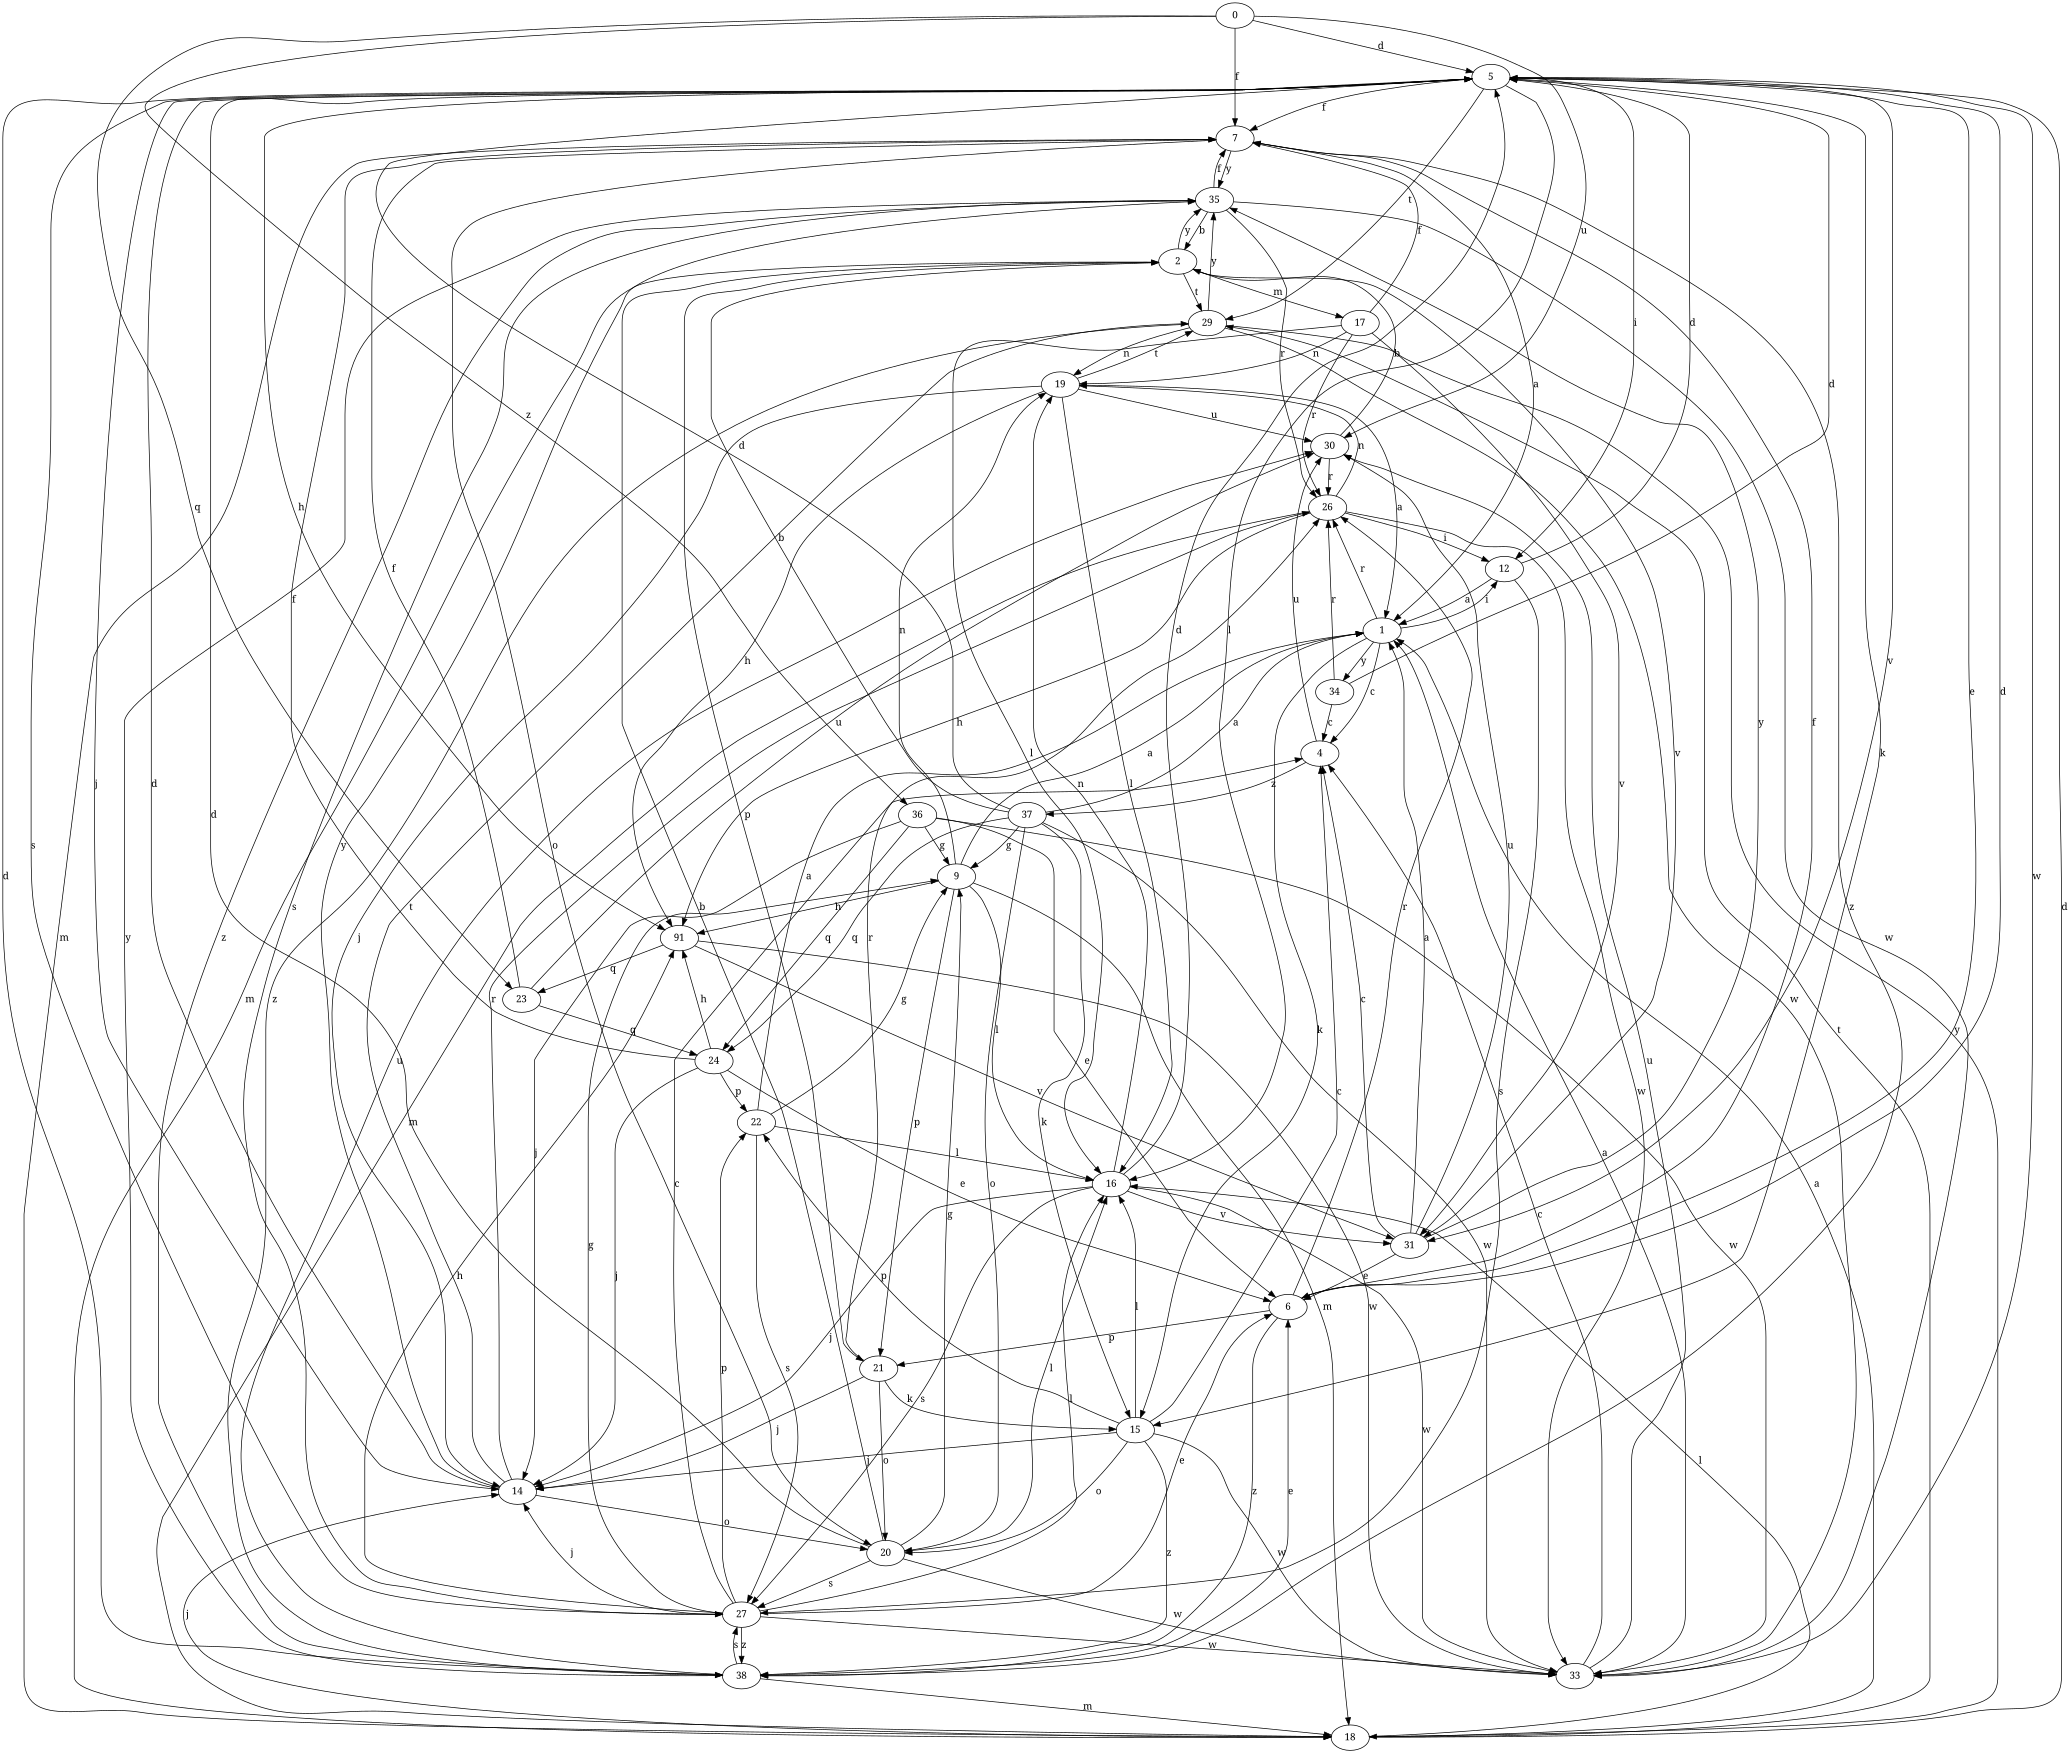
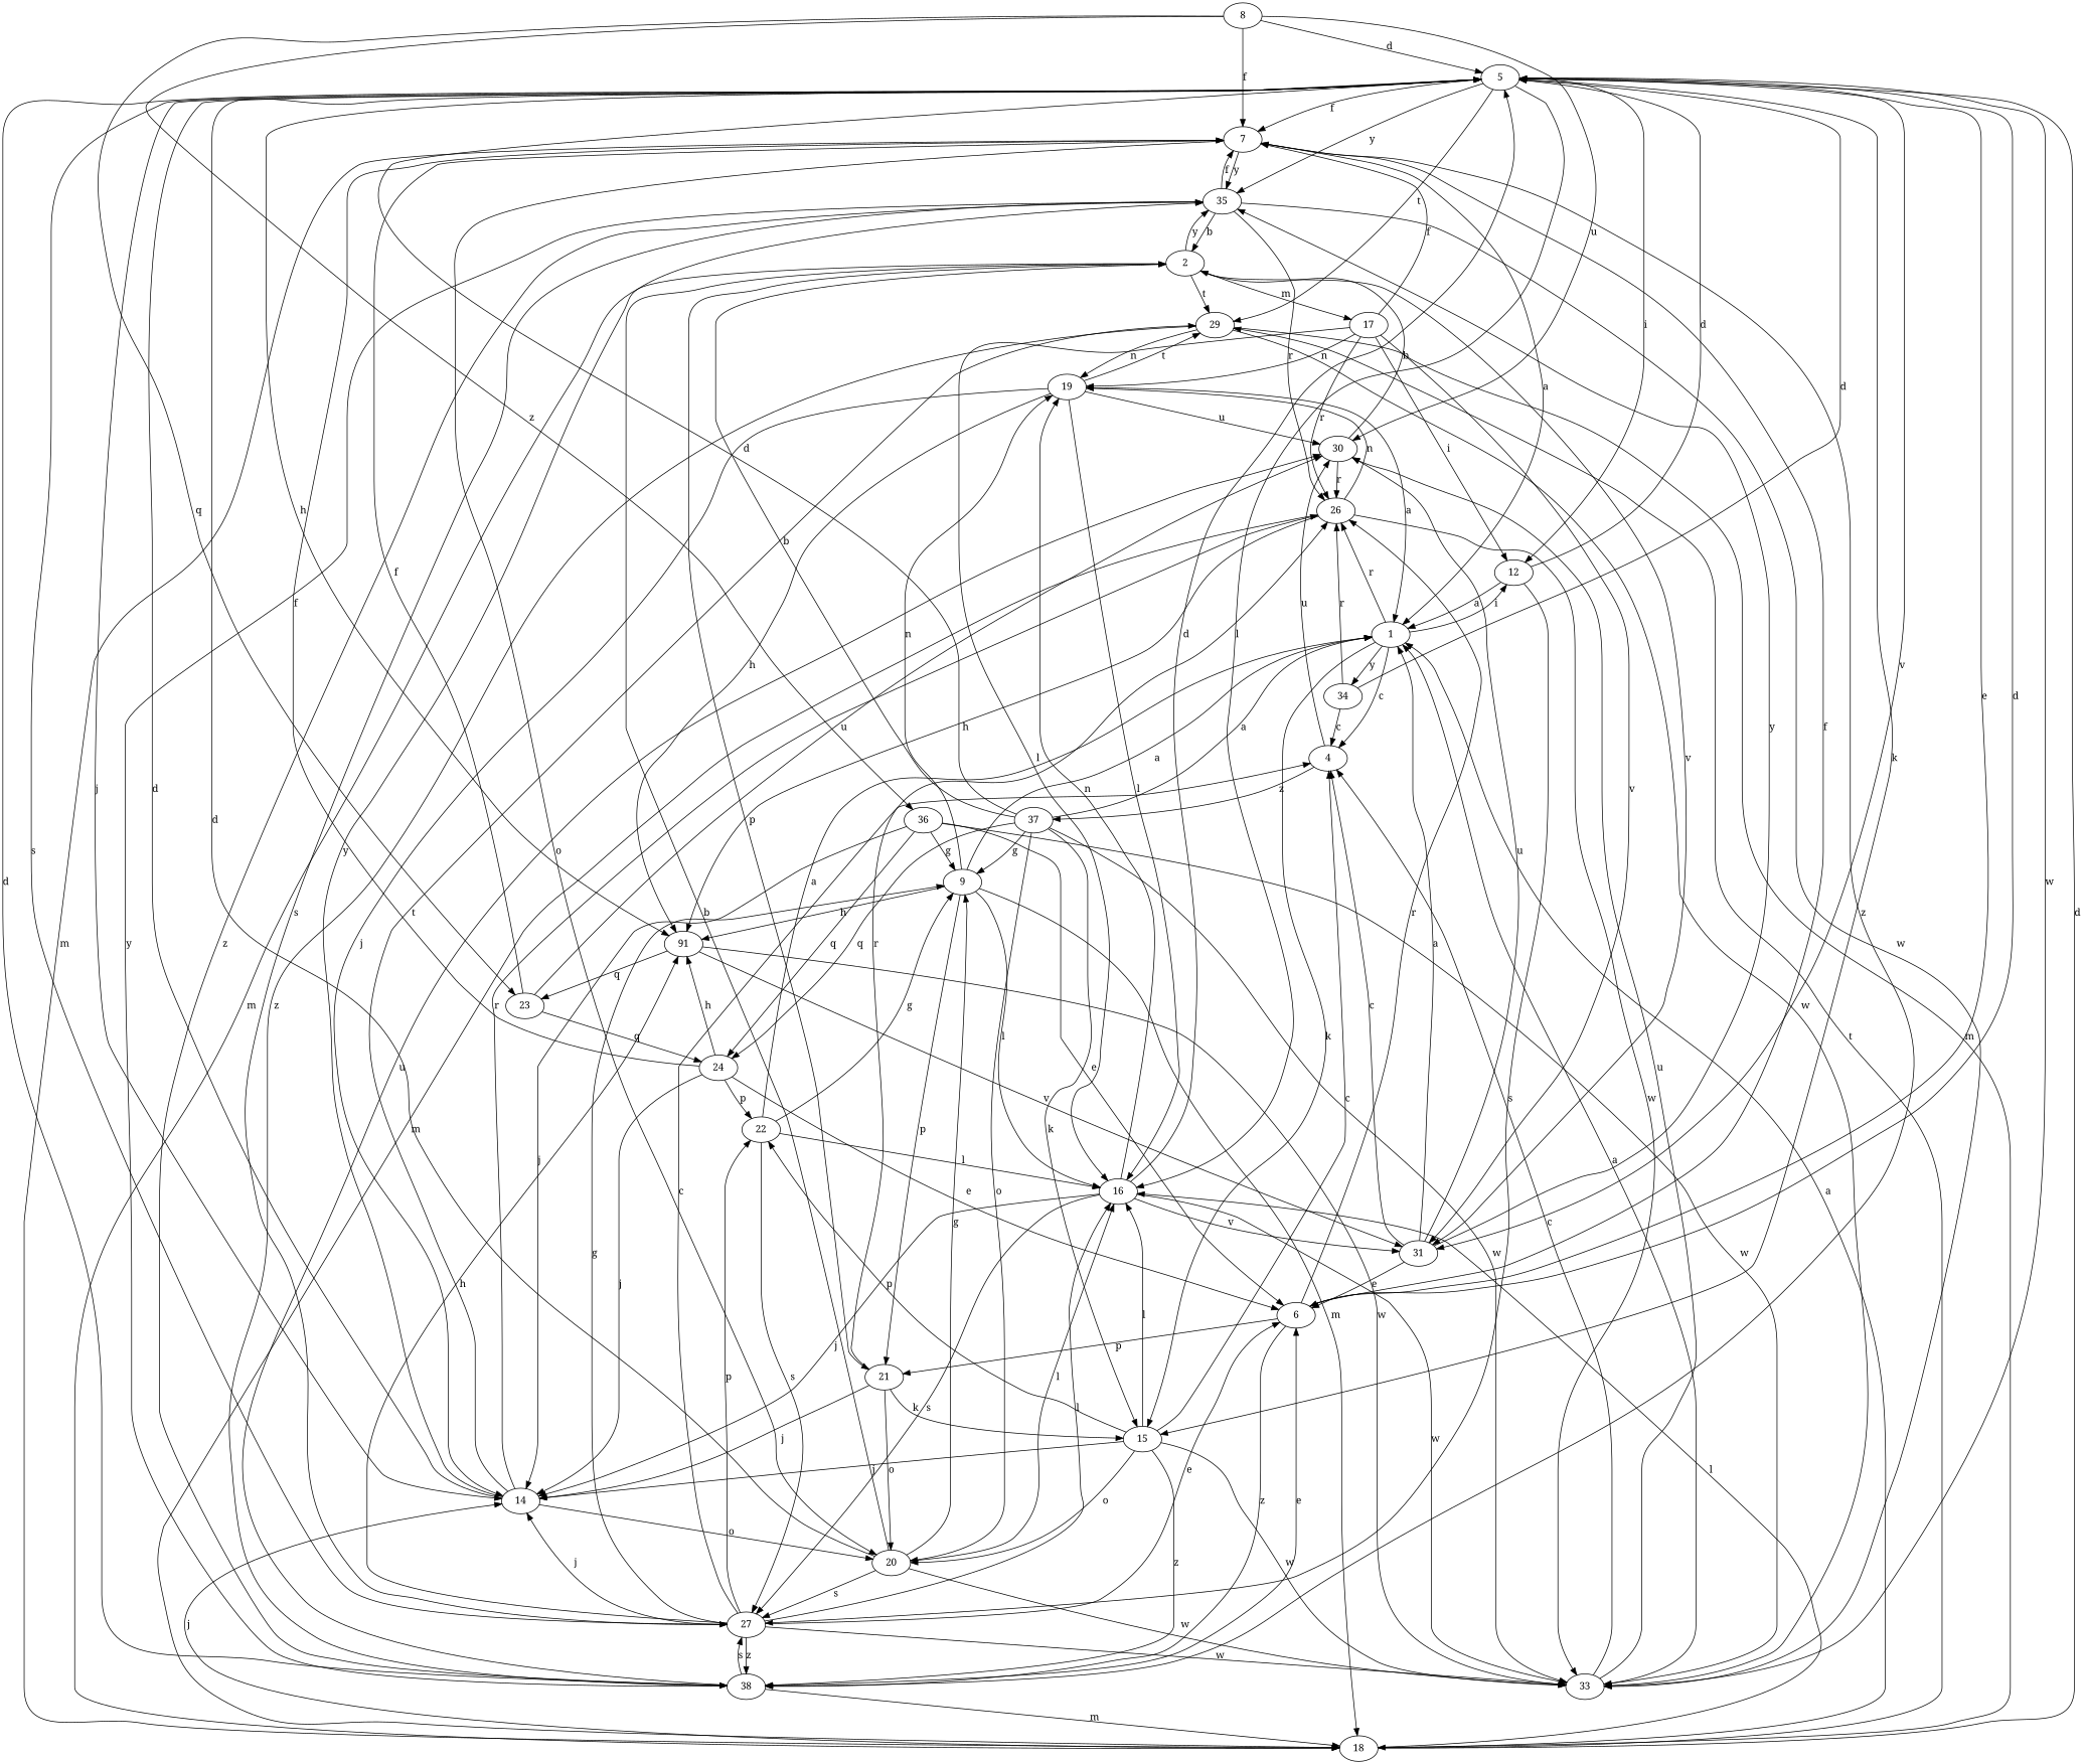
  strict digraph {
    fontname="Noto Serif"
    node [fontname="Noto Serif"]
    edge [fontname="Noto Serif"]
-   0
+   0 [label=8]
    5
    7
    23
    30
    36
    12
    15
    n9 [label=29]
    31
    35
    6
    n13 [label=91]
    14
    16
    27
    33
    1
    18
    38
    20
    24
    26
    2
    9
    4
    34
    37
    22
    19
    17
    21
    0 -> 5 [label=d]
    0 -> 7 [label=f]
    0 -> 23 [label=q]
    0 -> 30 [label=u]
    0 -> 36 [label=z]
    5 -> 7 [label=f]
    5 -> 12 [label=i]
    5 -> 15 [label=k]
    5 -> n9 [label=t]
    5 -> 31 [label=v]
-   n9 -> 35 [label=y]
+   5 -> 35 [label=y]
    5 -> 6 [label=e]
    5 -> n13 [label=h]
    5 -> 14 [label=j]
    5 -> 16 [label=l]
    5 -> 27 [label=s]
    5 -> 33 [label=w]
    7 -> 35 [label=y]
    7 -> 1 [label=a]
    7 -> 18 [label=m]
    7 -> 38 [label=z]
    7 -> 20 [label=o]
    23 -> 7 [label=f]
    23 -> 30 [label=u]
    23 -> 24 [label=q]
    30 -> 26 [label=r]
    30 -> 2 [label=b]
    36 -> 6 [label=e]
    36 -> 14 [label=j]
    36 -> 33 [label=w]
    36 -> 24 [label=q]
    36 -> 9 [label=g]
    12 -> 5 [label=d]
    12 -> 27 [label=s]
    12 -> 1 [label=a]
    15 -> 14 [label=j]
    15 -> 16 [label=l]
    15 -> 33 [label=w]
    15 -> 38 [label=z]
    15 -> 20 [label=o]
    15 -> 4 [label=c]
    15 -> 22 [label=p]
    n9 -> 33 [label=w]
-   n9 -> 18 [label=y]
+   n9 -> 18 [label=m]
    n9 -> 38 [label=z]
    n9 -> 19 [label=n]
    31 -> 30 [label=u]
    31 -> 35 [label=y]
    31 -> 6 [label=e]
    31 -> 1 [label=a]
    31 -> 4 [label=c]
    35 -> 7 [label=f]
    35 -> 27 [label=s]
    35 -> 33 [label=w]
    35 -> 38 [label=z]
    35 -> 26 [label=r]
    35 -> 2 [label=b]
    6 -> 5 [label=d]
    6 -> 7 [label=f]
    6 -> 38 [label=z]
    6 -> 26 [label=r]
    6 -> 21 [label=p]
    n13 -> 23 [label=q]
    n13 -> 31 [label=v]
    n13 -> 33 [label=w]
    14 -> 5 [label=d]
    14 -> n9 [label=t]
    14 -> 35 [label=y]
    14 -> 20 [label=o]
    14 -> 26 [label=r]
    16 -> 5 [label=d]
    16 -> 31 [label=v]
    16 -> 14 [label=j]
    16 -> 27 [label=s]
    16 -> 33 [label=w]
    16 -> 19 [label=n]
    27 -> 6 [label=e]
    27 -> n13 [label=h]
    27 -> 14 [label=j]
    27 -> 16 [label=l]
    27 -> 33 [label=w]
    27 -> 38 [label=z]
    27 -> 9 [label=g]
    27 -> 4 [label=c]
    27 -> 22 [label=p]
    33 -> 30 [label=u]
    33 -> 1 [label=a]
    33 -> 4 [label=c]
    1 -> 12 [label=i]
    1 -> 15 [label=k]
    1 -> 26 [label=r]
    1 -> 4 [label=c]
    1 -> 34 [label=y]
    18 -> 5 [label=d]
    18 -> n9 [label=t]
    18 -> 14 [label=j]
    18 -> 16 [label=l]
    18 -> 1 [label=a]
    38 -> 5 [label=d]
    38 -> 30 [label=u]
    38 -> 35 [label=y]
    38 -> 6 [label=e]
    38 -> 27 [label=s]
    38 -> 18 [label=m]
    20 -> 5 [label=d]
    20 -> 16 [label=l]
    20 -> 27 [label=s]
    20 -> 33 [label=w]
    20 -> 2 [label=b]
    20 -> 9 [label=g]
    24 -> 7 [label=f]
    24 -> 6 [label=e]
    24 -> n13 [label=h]
    24 -> 14 [label=j]
    24 -> 22 [label=p]
-   26 -> 12 [label=i]
+   17 -> 12 [label=i]
    26 -> n13 [label=h]
    26 -> 33 [label=w]
    26 -> 18 [label=m]
    26 -> 19 [label=n]
    2 -> n9 [label=t]
    2 -> 31 [label=v]
    2 -> 35 [label=y]
    2 -> 18 [label=m]
    2 -> 17 [label=m]
    2 -> 21 [label=p]
    9 -> n13 [label=h]
    9 -> 16 [label=l]
    9 -> 1 [label=a]
    9 -> 18 [label=m]
    9 -> 19 [label=n]
    9 -> 21 [label=p]
    4 -> 30 [label=u]
    4 -> 37 [label=z]
    34 -> 5 [label=d]
    34 -> 26 [label=r]
    34 -> 4 [label=c]
    37 -> 5 [label=d]
    37 -> 15 [label=k]
    37 -> 33 [label=w]
    37 -> 1 [label=a]
    37 -> 20 [label=o]
    37 -> 24 [label=q]
    37 -> 2 [label=b]
    37 -> 9 [label=g]
    22 -> 16 [label=l]
    22 -> 27 [label=s]
    22 -> 1 [label=a]
    22 -> 9 [label=g]
    19 -> 30 [label=u]
    19 -> n9 [label=t]
    19 -> n13 [label=h]
    19 -> 14 [label=j]
    19 -> 16 [label=l]
    19 -> 1 [label=a]
    17 -> 7 [label=f]
    17 -> 31 [label=v]
    17 -> 16 [label=l]
    17 -> 26 [label=r]
    17 -> 19 [label=n]
    21 -> 15 [label=k]
    21 -> 14 [label=j]
    21 -> 20 [label=o]
    21 -> 26 [label=r]
  }
